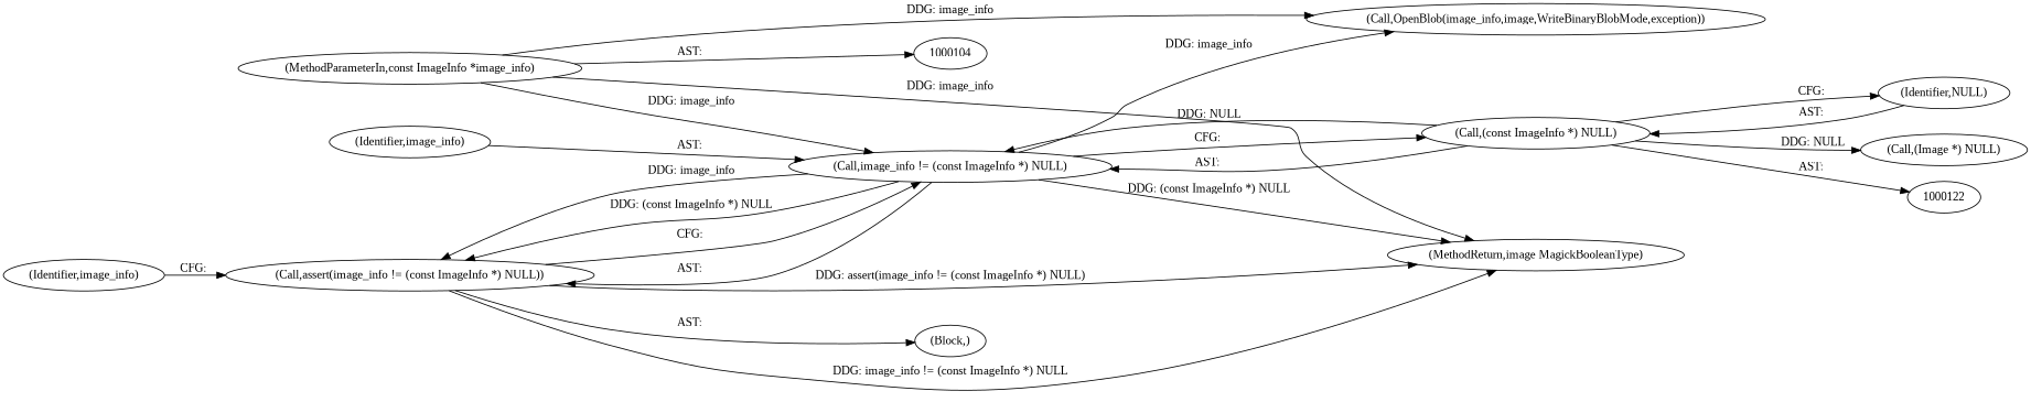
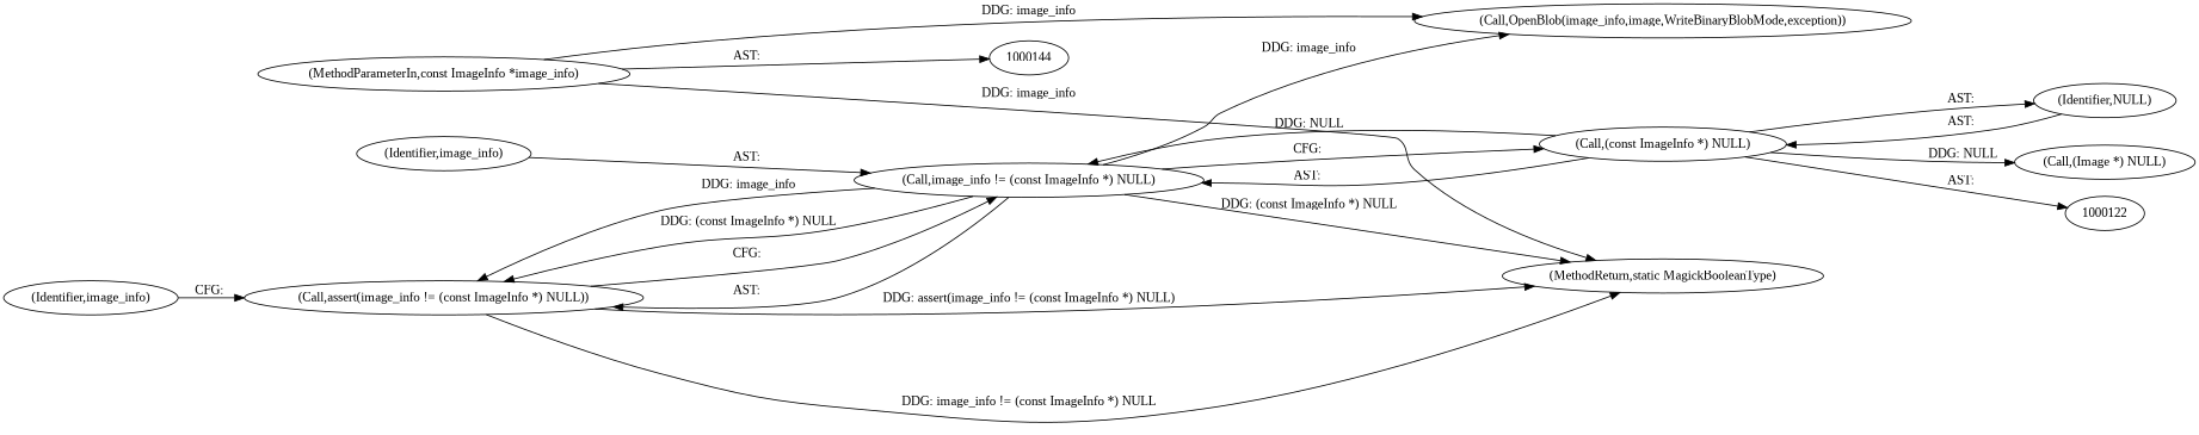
  digraph {
    fontname="Liberation Serif"
    rankdir=LR
    node [fontname="Liberation Serif"]
    edge [fontname="Liberation Serif"]
    n1 [label="(Call,assert(image_info != (const ImageInfo *) NULL))"]
    n2 [label="(Call,image_info != (const ImageInfo *) NULL)"]
-   n3 [label="(Block,)"]
-   n4 [label="(MethodReturn,image MagickBooleanType)"]
+   n4 [label="(MethodReturn,static MagickBooleanType)"]
    n5 [label="(Call,(const ImageInfo *) NULL)"]
    n6 [label="(Call,OpenBlob(image_info,image,WriteBinaryBlobMode,exception))"]
    n7 [label="(Identifier,NULL)"]
    n8 [label="(Call,(Image *) NULL)"]
    1000122
    n10 [label="(MethodParameterIn,const ImageInfo *image_info)"]
-   1000104
+   1000104 [label=1000144]
    n12 [label="(Identifier,image_info)"]
    n13 [label="(Identifier,image_info)"]
    n1 -> n2 [label="CFG: "]
-   n1 -> n3 [label="AST: "]
    n1 -> n4 [label="DDG: assert(image_info != (const ImageInfo *) NULL)"]
    n1 -> n4 [label="DDG: image_info != (const ImageInfo *) NULL"]
    n2 -> n1 [label="AST: "]
    n2 -> n1 [label="DDG: image_info"]
    n2 -> n1 [label="DDG: (const ImageInfo *) NULL"]
    n2 -> n4 [label="DDG: (const ImageInfo *) NULL"]
    n2 -> n5 [label="CFG: "]
    n2 -> n6 [label="DDG: image_info"]
    n5 -> n2 [label="AST: "]
    n5 -> n2 [label="DDG: NULL"]
-   n5 -> n7 [label="CFG: "]
+   n5 -> n7 [label="AST: "]
    n5 -> n8 [label="DDG: NULL"]
    n5 -> 1000122 [label="AST: "]
    n7 -> n5 [label="AST: "]
-   n10 -> n2 [label="DDG: image_info"]
    n10 -> n4 [label="DDG: image_info"]
    n10 -> n6 [label="DDG: image_info"]
    n10 -> 1000104 [label="AST: "]
    n12 -> n1 [label="CFG: "]
    n13 -> n2 [label="AST: "]
  }
